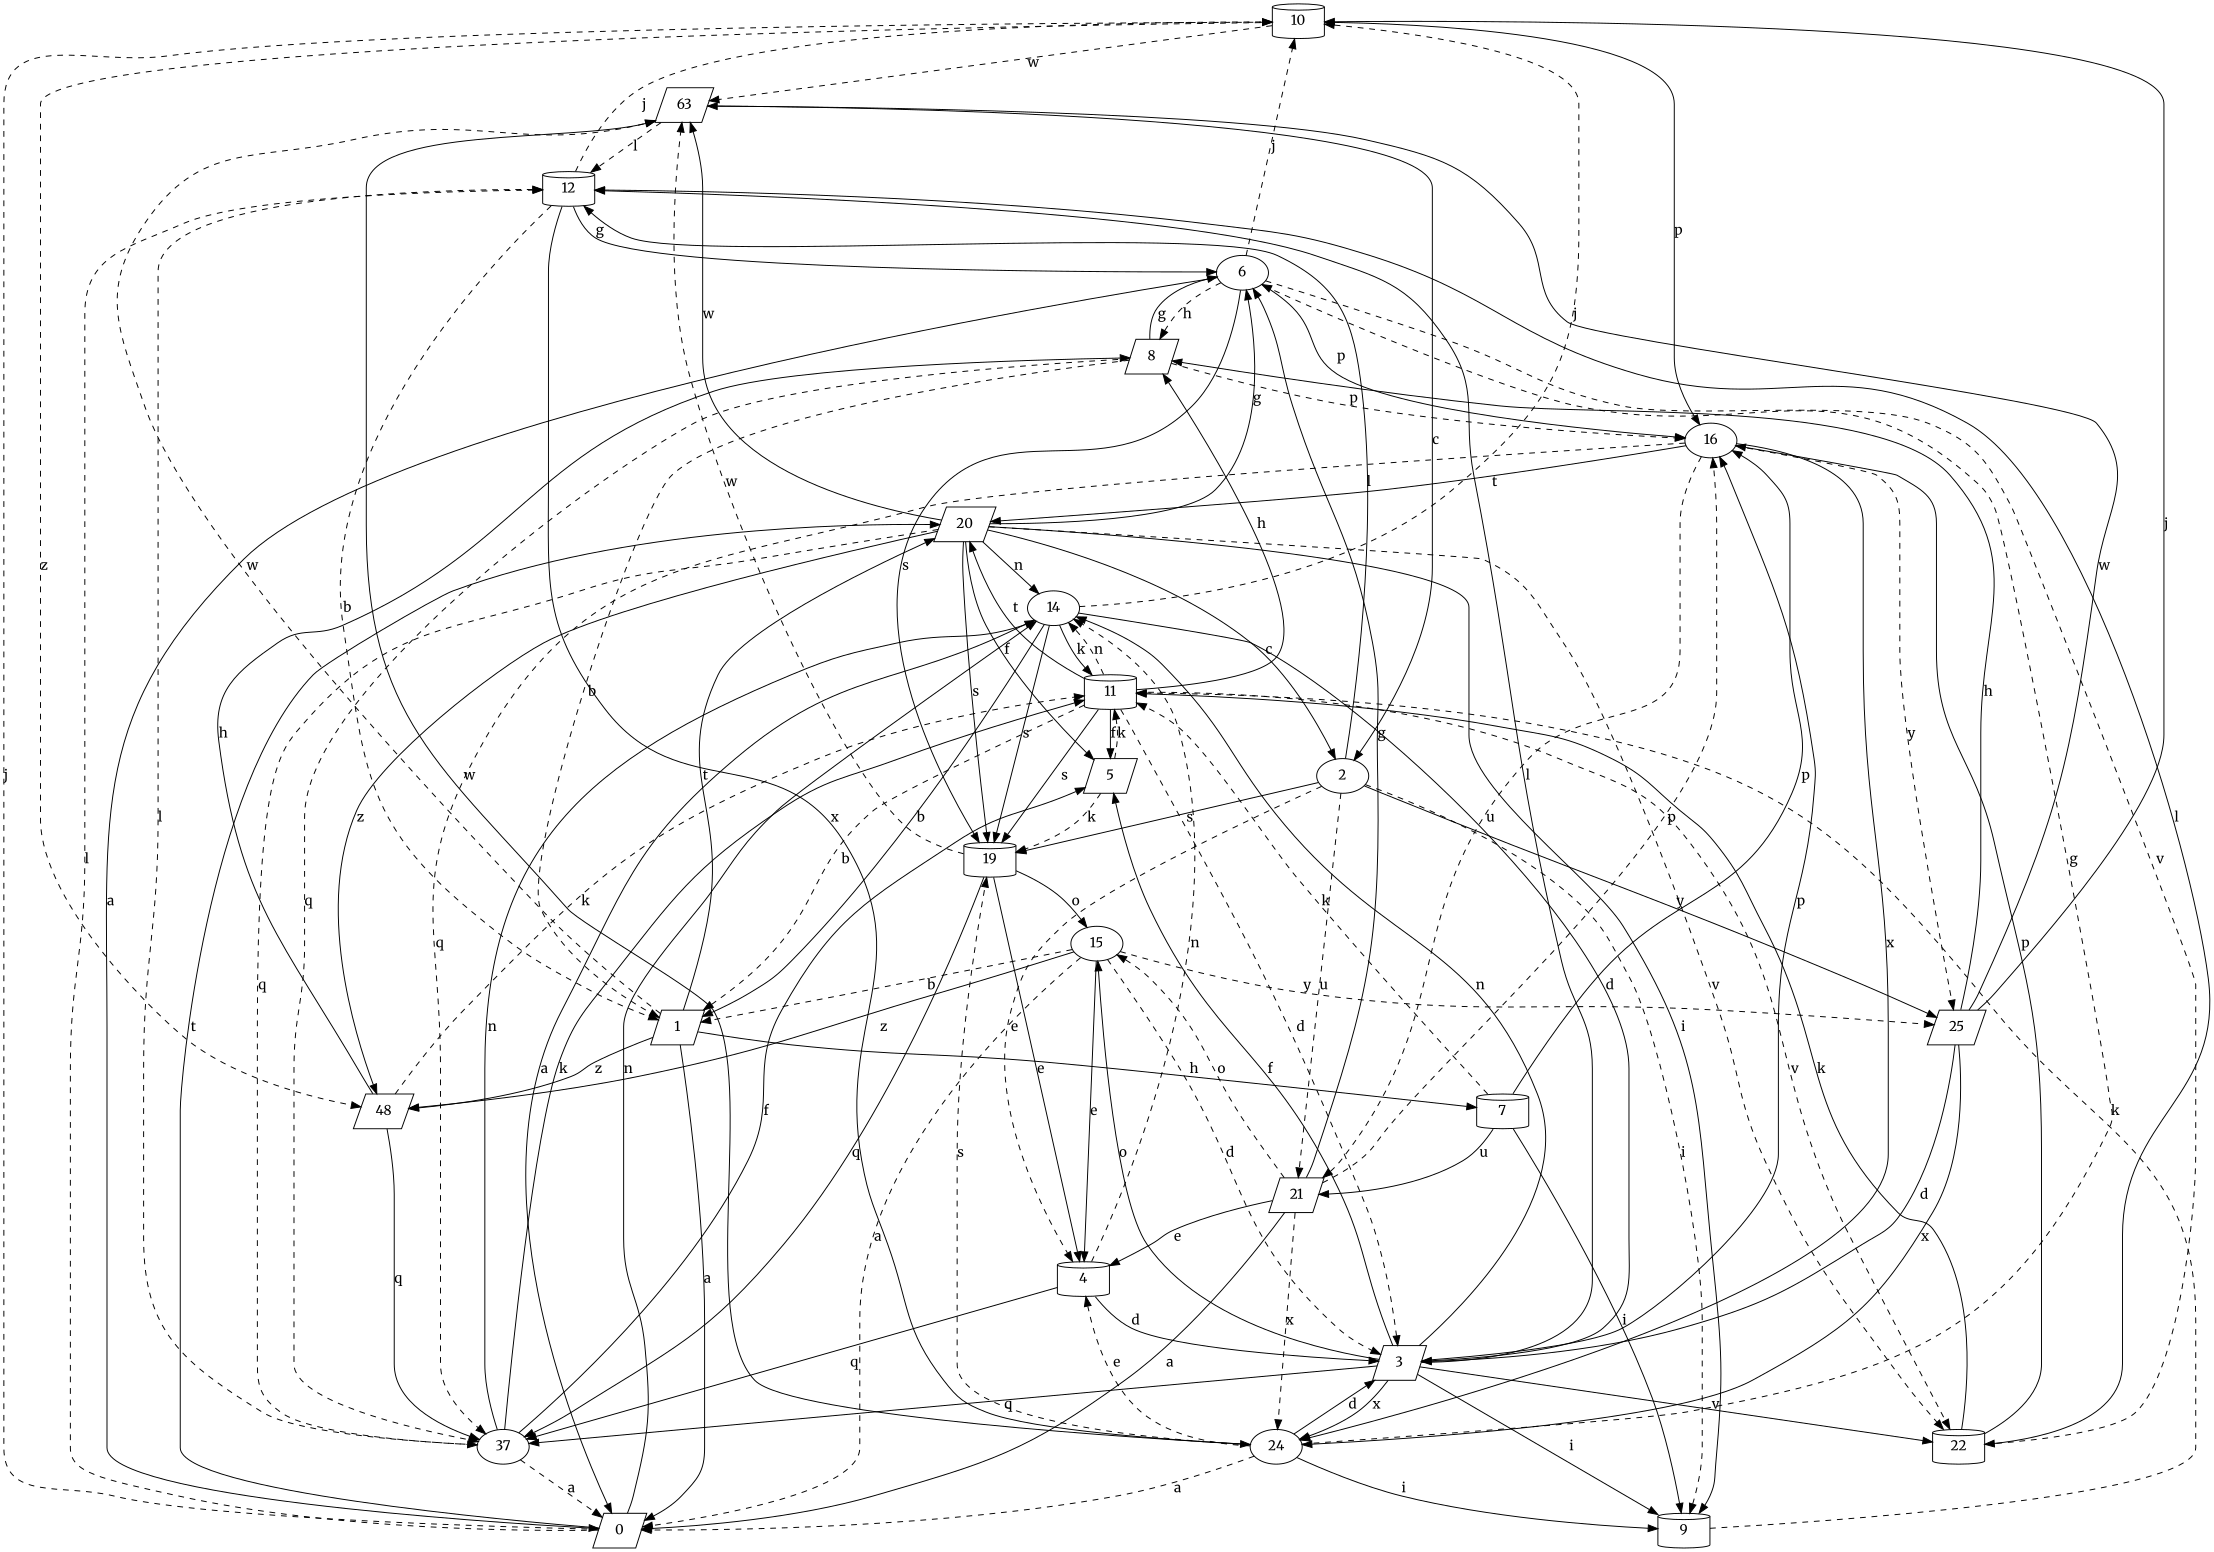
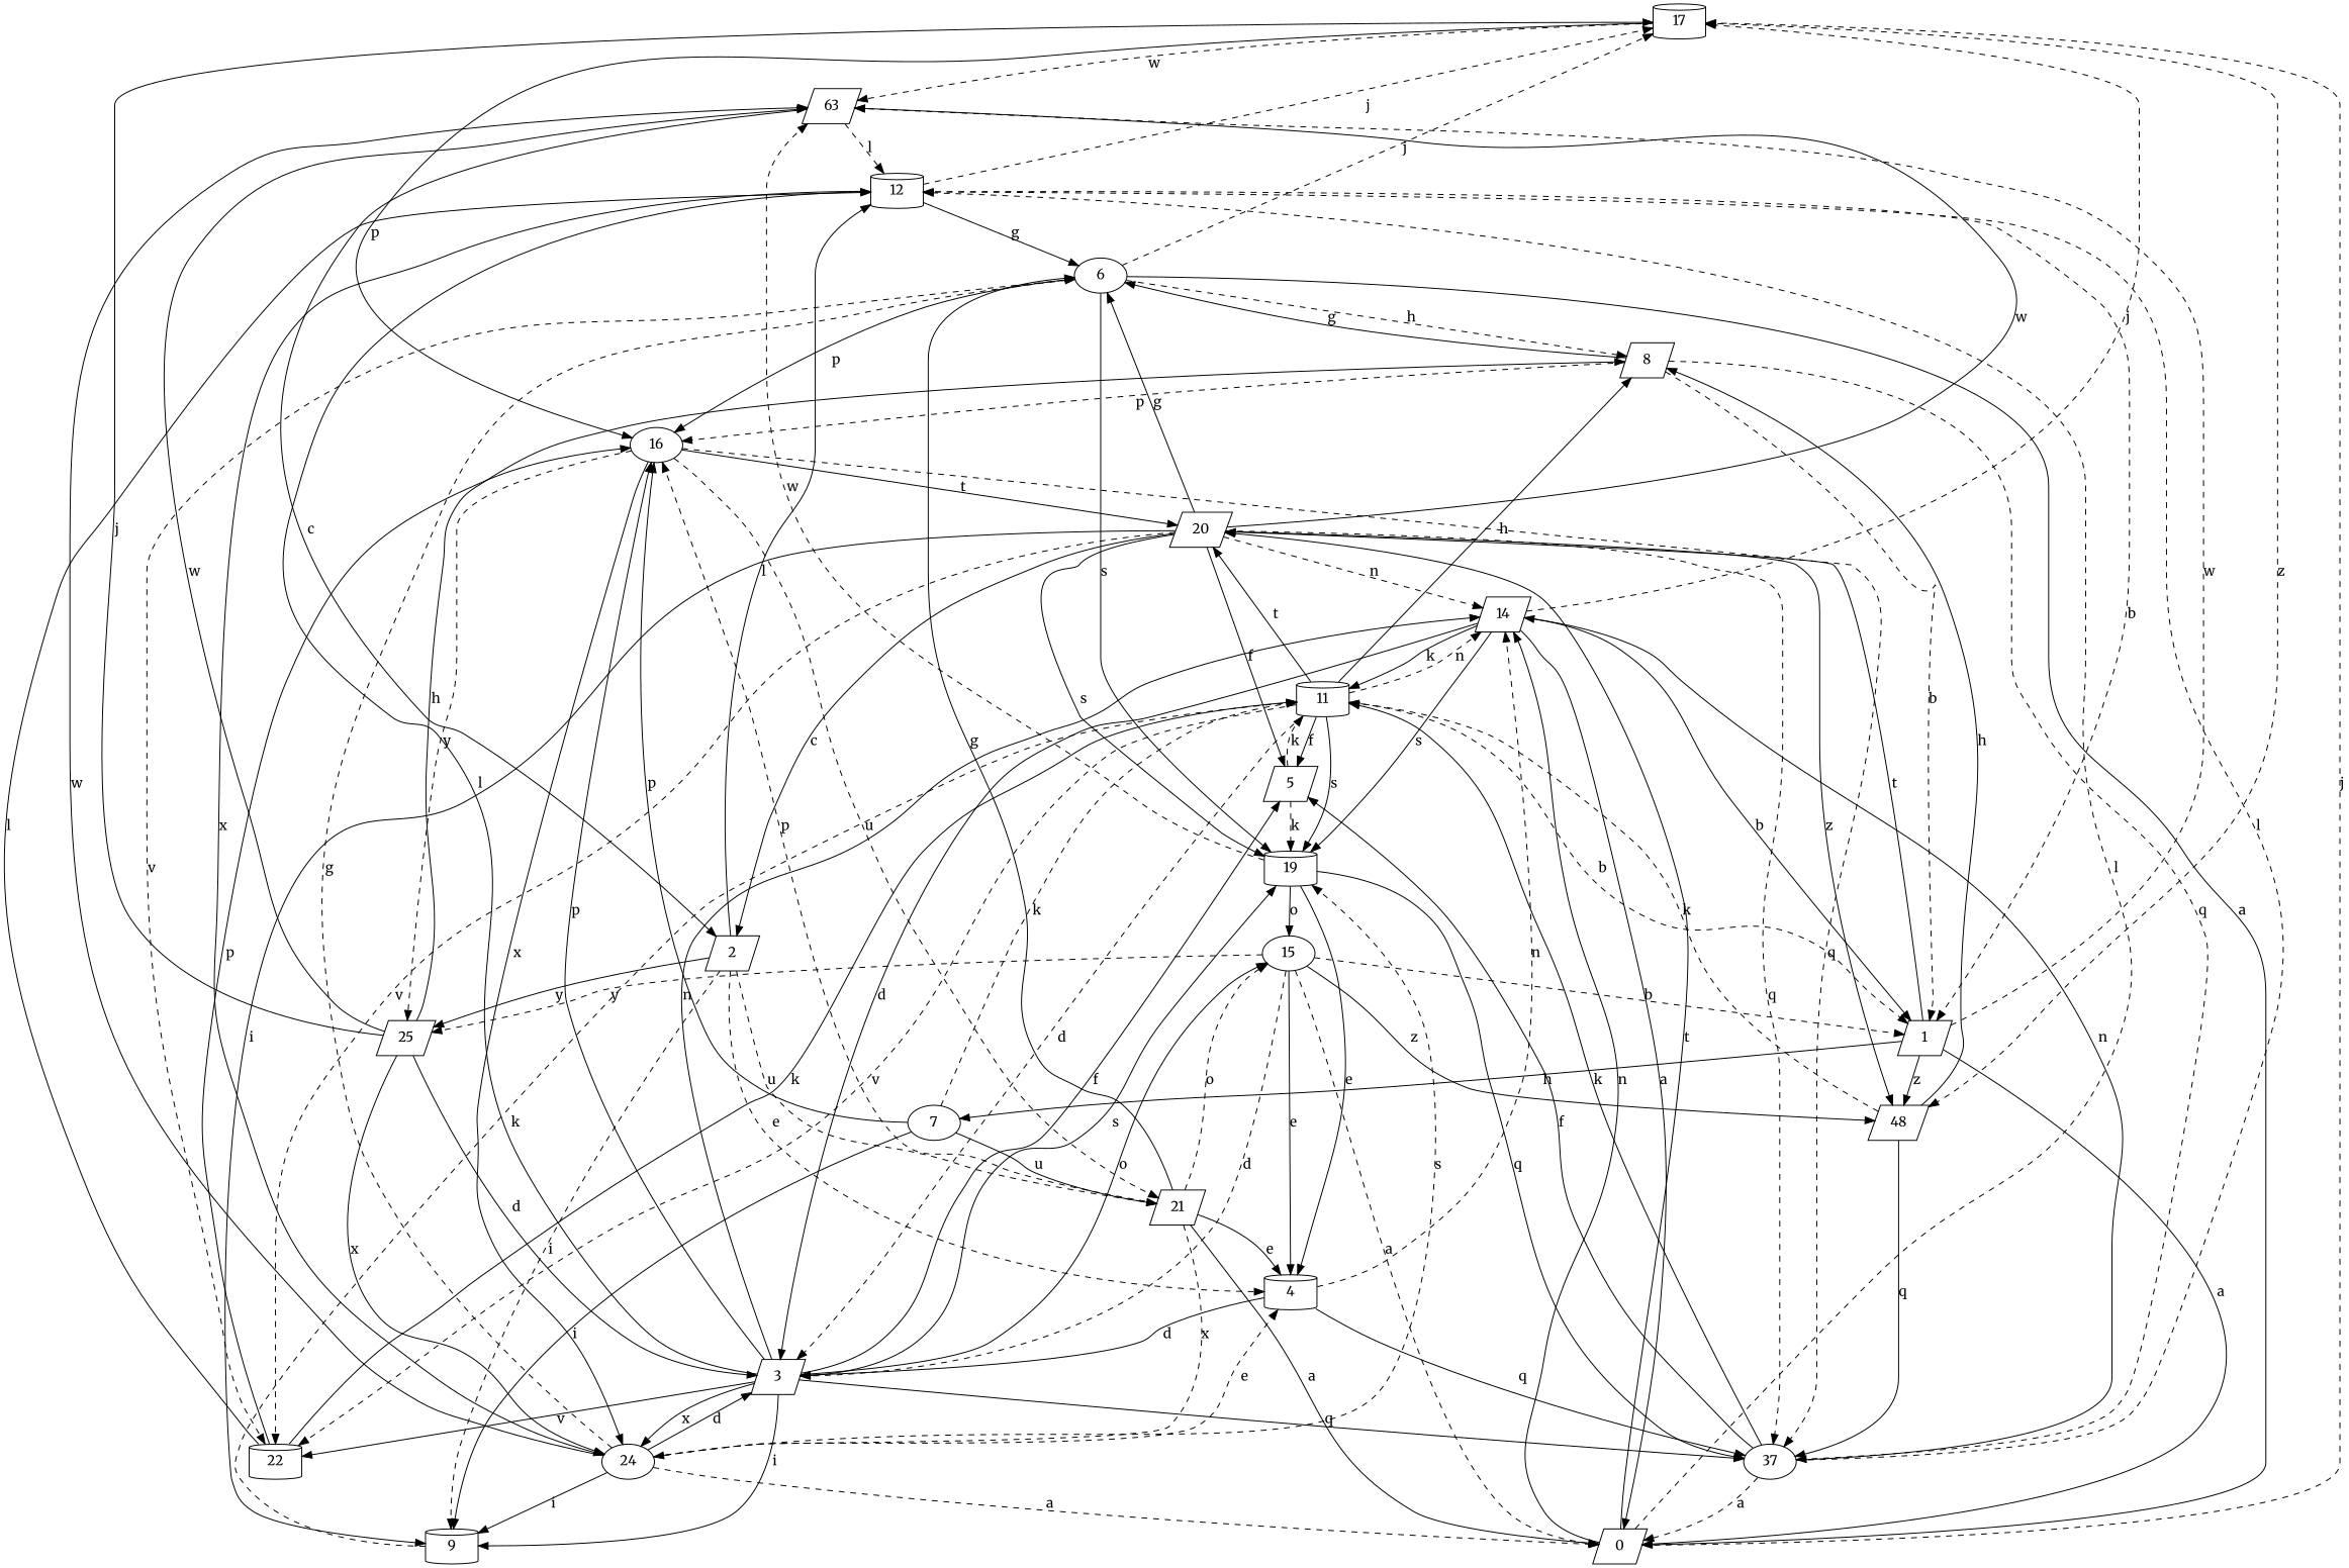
  strict digraph {
    fontname=Merriweather
    node [fontname=Merriweather shape=parallelogram]
    edge [fontname=Merriweather style=solid]
-   10 [shape=cylinder]
+   10 [shape=cylinder label=17]
    0
    12 [shape=cylinder]
-   14 [shape=ellipse]
+   14
    20
    n6 [label=63]
    n7 [label=48]
    16 [shape=ellipse]
    1
    24 [shape=ellipse]
    6 [shape=ellipse]
    3
    19 [shape=cylinder]
    11 [shape=cylinder]
-   2 [shape=ellipse]
+   2
    9 [shape=cylinder]
    5
    n18 [label=37 shape=ellipse]
    22 [shape=cylinder]
-   7 [shape=cylinder]
+   7 [shape=ellipse]
    21
    8
    4 [shape=cylinder]
    25
    15 [shape=ellipse]
    10 -> n6 [label=w style=dashed]
    10 -> n7 [label=z style=dashed]
    10 -> 16 [label=p]
    0 -> 10 [label=j style=dashed]
    0 -> 12 [label=l style=dashed]
    0 -> 14 [label=n]
    0 -> 20 [label=t]
    12 -> 10 [label=j style=dashed]
    12 -> 1 [label=b style=dashed]
    12 -> 24 [label=x]
    12 -> 6 [label=g]
    14 -> 10 [label=j style=dashed]
    14 -> 0 [label=a]
    14 -> 1 [label=b]
    14 -> 3 [label=d]
    14 -> 19 [label=s]
    14 -> 11 [label=k]
-   20 -> 14 [label=n]
+   20 -> 14 [label=n style=dashed]
    20 -> n6 [label=w]
    20 -> n7 [label=z]
    20 -> 6 [label=g]
    20 -> 19 [label=s]
    20 -> 2 [label=c]
    20 -> 9 [label=i]
    20 -> 5 [label=f]
    20 -> n18 [label=q style=dashed]
    20 -> 22 [label=v style=dashed]
    n6 -> 12 [label=l style=dashed]
    n6 -> 2 [label=c]
    n7 -> 11 [label=k style=dashed]
    n7 -> n18 [label=q]
    n7 -> 8 [label=h]
    16 -> 20 [label=t]
    16 -> 24 [label=x]
    16 -> n18 [label=q style=dashed]
    16 -> 21 [label=u style=dashed]
    16 -> 25 [label=y style=dashed]
    1 -> 0 [label=a]
    1 -> 20 [label=t]
    1 -> n6 [label=w style=dashed]
    1 -> n7 [label=z]
    1 -> 7 [label=h]
    24 -> 0 [label=a style=dashed]
    24 -> n6 [label=w]
    24 -> 6 [label=g style=dashed]
    24 -> 3 [label=d]
    24 -> 19 [label=s style=dashed]
    24 -> 9 [label=i]
    24 -> 4 [label=e style=dashed]
    6 -> 10 [label=j style=dashed]
    6 -> 0 [label=a]
    6 -> 16 [label=p]
    6 -> 19 [label=s]
    6 -> 22 [label=v style=dashed]
    6 -> 8 [label=h style=dashed]
    3 -> 12 [label=l]
    3 -> 14 [label=n]
    3 -> 16 [label=p]
    3 -> 24 [label=x]
-   2 -> 19 [label=s]
+   3 -> 19 [label=s]
    3 -> 9 [label=i]
    3 -> 5 [label=f]
    3 -> n18 [label=q]
    3 -> 22 [label=v]
    3 -> 15 [label=o]
    19 -> n6 [label=w style=dashed]
    19 -> n18 [label=q]
    19 -> 4 [label=e]
    19 -> 15 [label=o]
    11 -> 14 [label=n style=dashed]
    11 -> 20 [label=t]
    11 -> 1 [label=b style=dashed]
    11 -> 3 [label=d style=dashed]
    11 -> 19 [label=s]
    11 -> 5 [label=f]
    11 -> 22 [label=v style=dashed]
    11 -> 8 [label=h]
    2 -> 12 [label=l]
    2 -> 9 [label=i style=dashed]
    2 -> 21 [label=u style=dashed]
    2 -> 4 [label=e style=dashed]
    2 -> 25 [label=y]
    9 -> 11 [label=k style=dashed]
    5 -> 19 [label=k style=dashed]
    5 -> 11 [label=k style=dashed]
    n18 -> 0 [label=a style=dashed]
    n18 -> 12 [label=l style=dashed]
    n18 -> 14 [label=n]
    n18 -> 11 [label=k]
    n18 -> 5 [label=f]
    22 -> 12 [label=l]
    22 -> 16 [label=p]
    22 -> 11 [label=k]
    7 -> 16 [label=p]
    7 -> 11 [label=k style=dashed]
    7 -> 9 [label=i]
    7 -> 21 [label=u]
    21 -> 0 [label=a]
    21 -> 16 [label=p style=dashed]
    21 -> 24 [label=x style=dashed]
    21 -> 6 [label=g]
    21 -> 4 [label=e]
    21 -> 15 [label=o style=dashed]
    8 -> 16 [label=p style=dashed]
    8 -> 1 [label=b style=dashed]
    8 -> 6 [label=g]
    8 -> n18 [label=q style=dashed]
    4 -> 14 [label=n style=dashed]
    4 -> 3 [label=d]
    4 -> n18 [label=q]
    25 -> 10 [label=j]
    25 -> n6 [label=w]
    25 -> 24 [label=x]
    25 -> 3 [label=d]
    25 -> 8 [label=h]
    15 -> 0 [label=a style=dashed]
    15 -> n7 [label=z]
    15 -> 1 [label=b style=dashed]
    15 -> 3 [label=d style=dashed]
    15 -> 4 [label=e]
    15 -> 25 [label=y style=dashed]
  }
